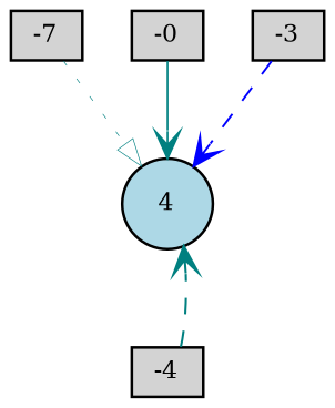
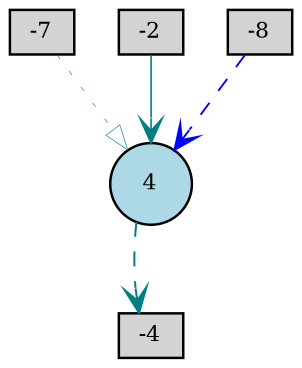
  digraph {
    node [fillcolor=lightgray fontsize=9 shape=box style=filled]
    edge [arrowhead=vee color=teal style=dashed]
    n1 [height=0.2 label=-7 width=0.2]
    n2 [fillcolor=lightblue height=0.2 label=4 shape=circle width=0.2]
-   -2 [height=0.2 width=0.2 label=-0]
-   -3 [height=0.2 width=0.2]
+   -2 [height=0.2 width=0.2]
+   -3 [height=0.2 width=0.2 label=-8]
    -4 [height=0.2 width=0.2]
    n1 -> n2 [arrowhead=onormal penwidth=0.25633657847268265 style=dotted]
    -2 -> n2 [penwidth=0.6666427217123696 style=solid]
    -3 -> n2 [color=blue penwidth=0.7576566515555578]
-   -4 -> n2 [penwidth=0.823428345357036]
+   n2 -> -4 [penwidth=0.823428345357036]
  }
